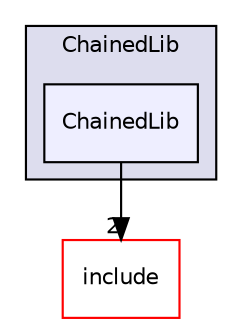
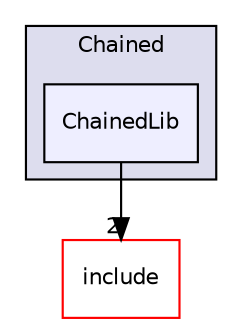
  digraph {
    compound=true
    node [fontname=Helvetica fontsize=10 shape=box]
    n1 [fillcolor="#eeeeff" label=ChainedLib pencolor=black style=filled]
    n2 [color=red label=include]
    subgraph cluster_1 {
      bgcolor="#ddddee"
      fontname=Helvetica
      fontsize=10
-     label=ChainedLib
+     label=Chained
      pencolor=black
      n1
    }
    n1 -> n2 [headlabel=2 labeldistance=1.5 labelfontname=Helvetica labelfontsize=10]
  }
